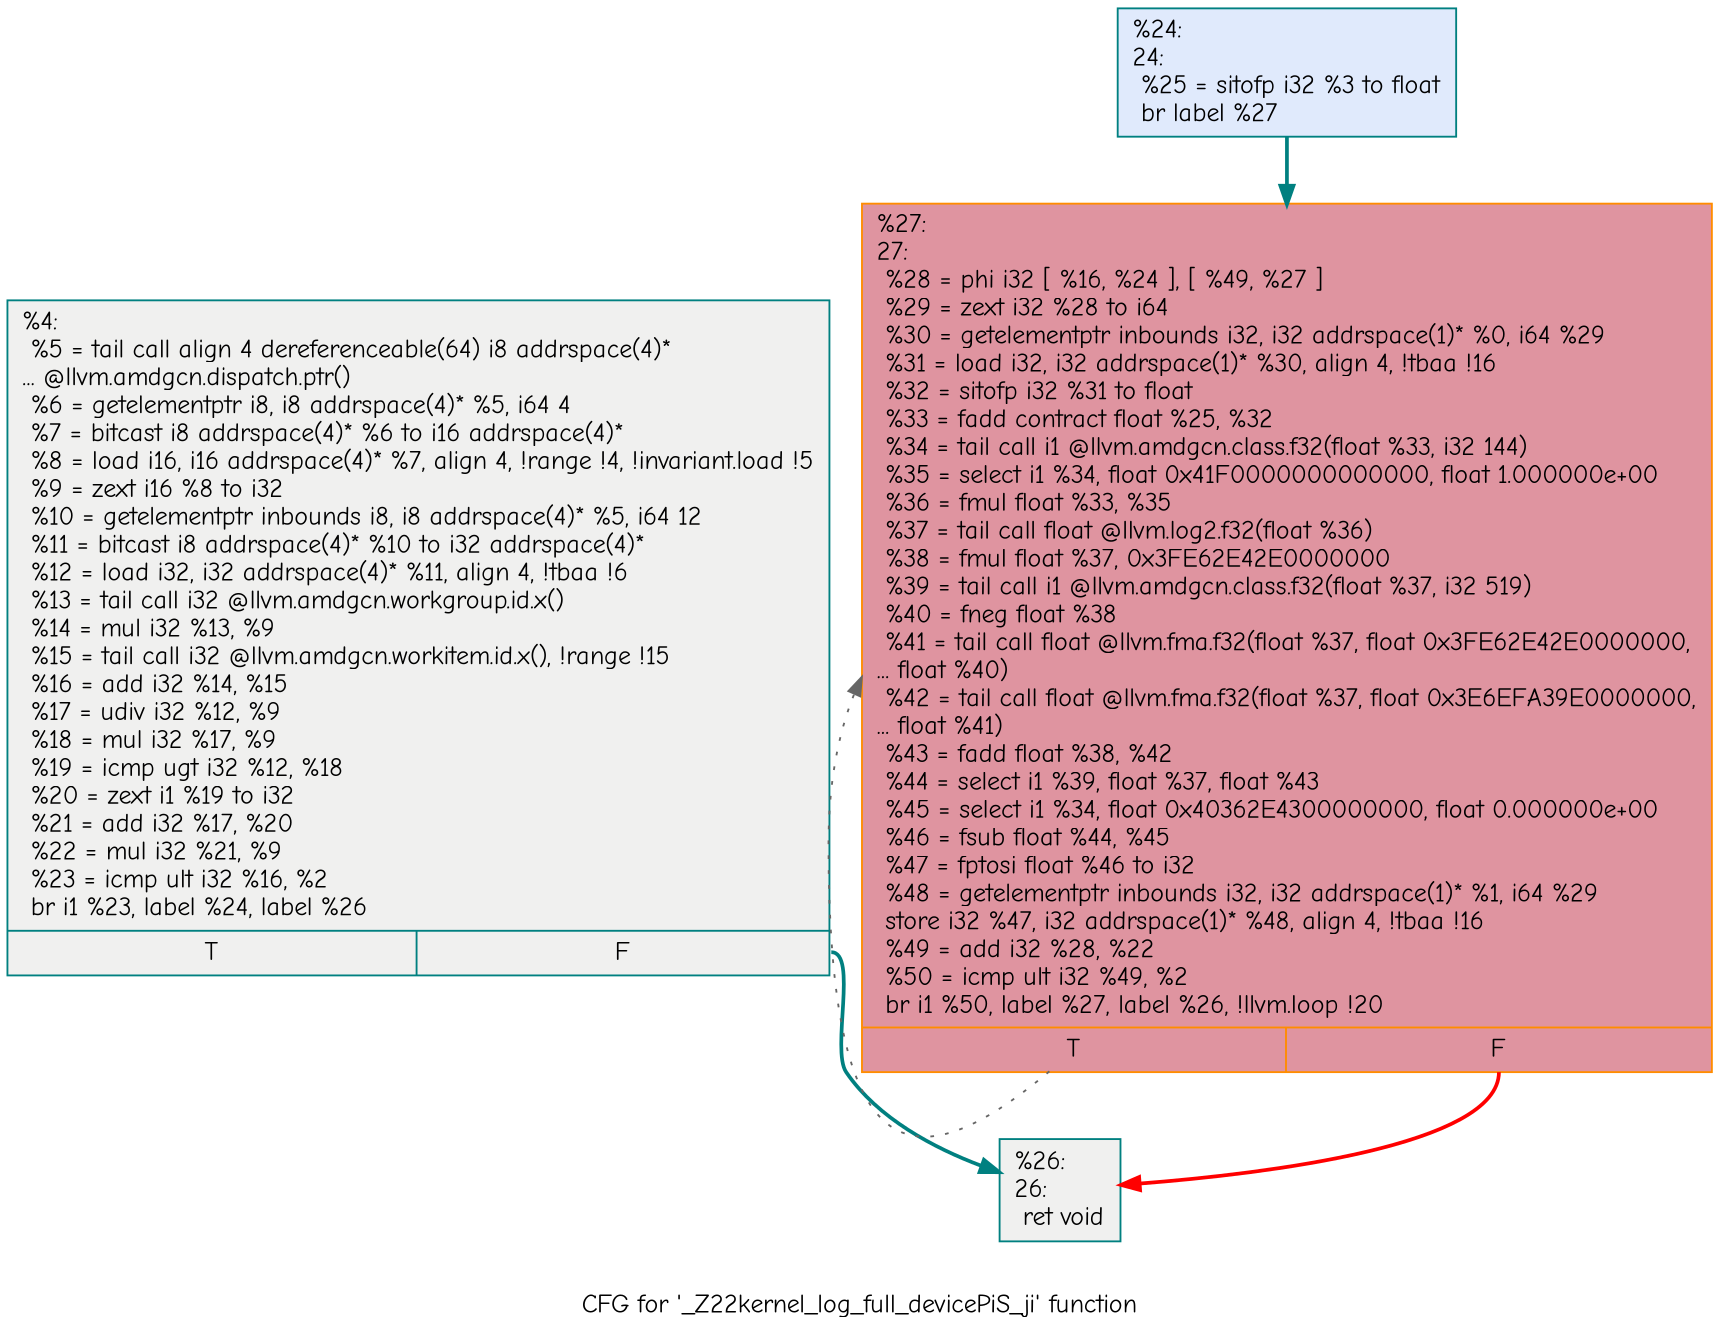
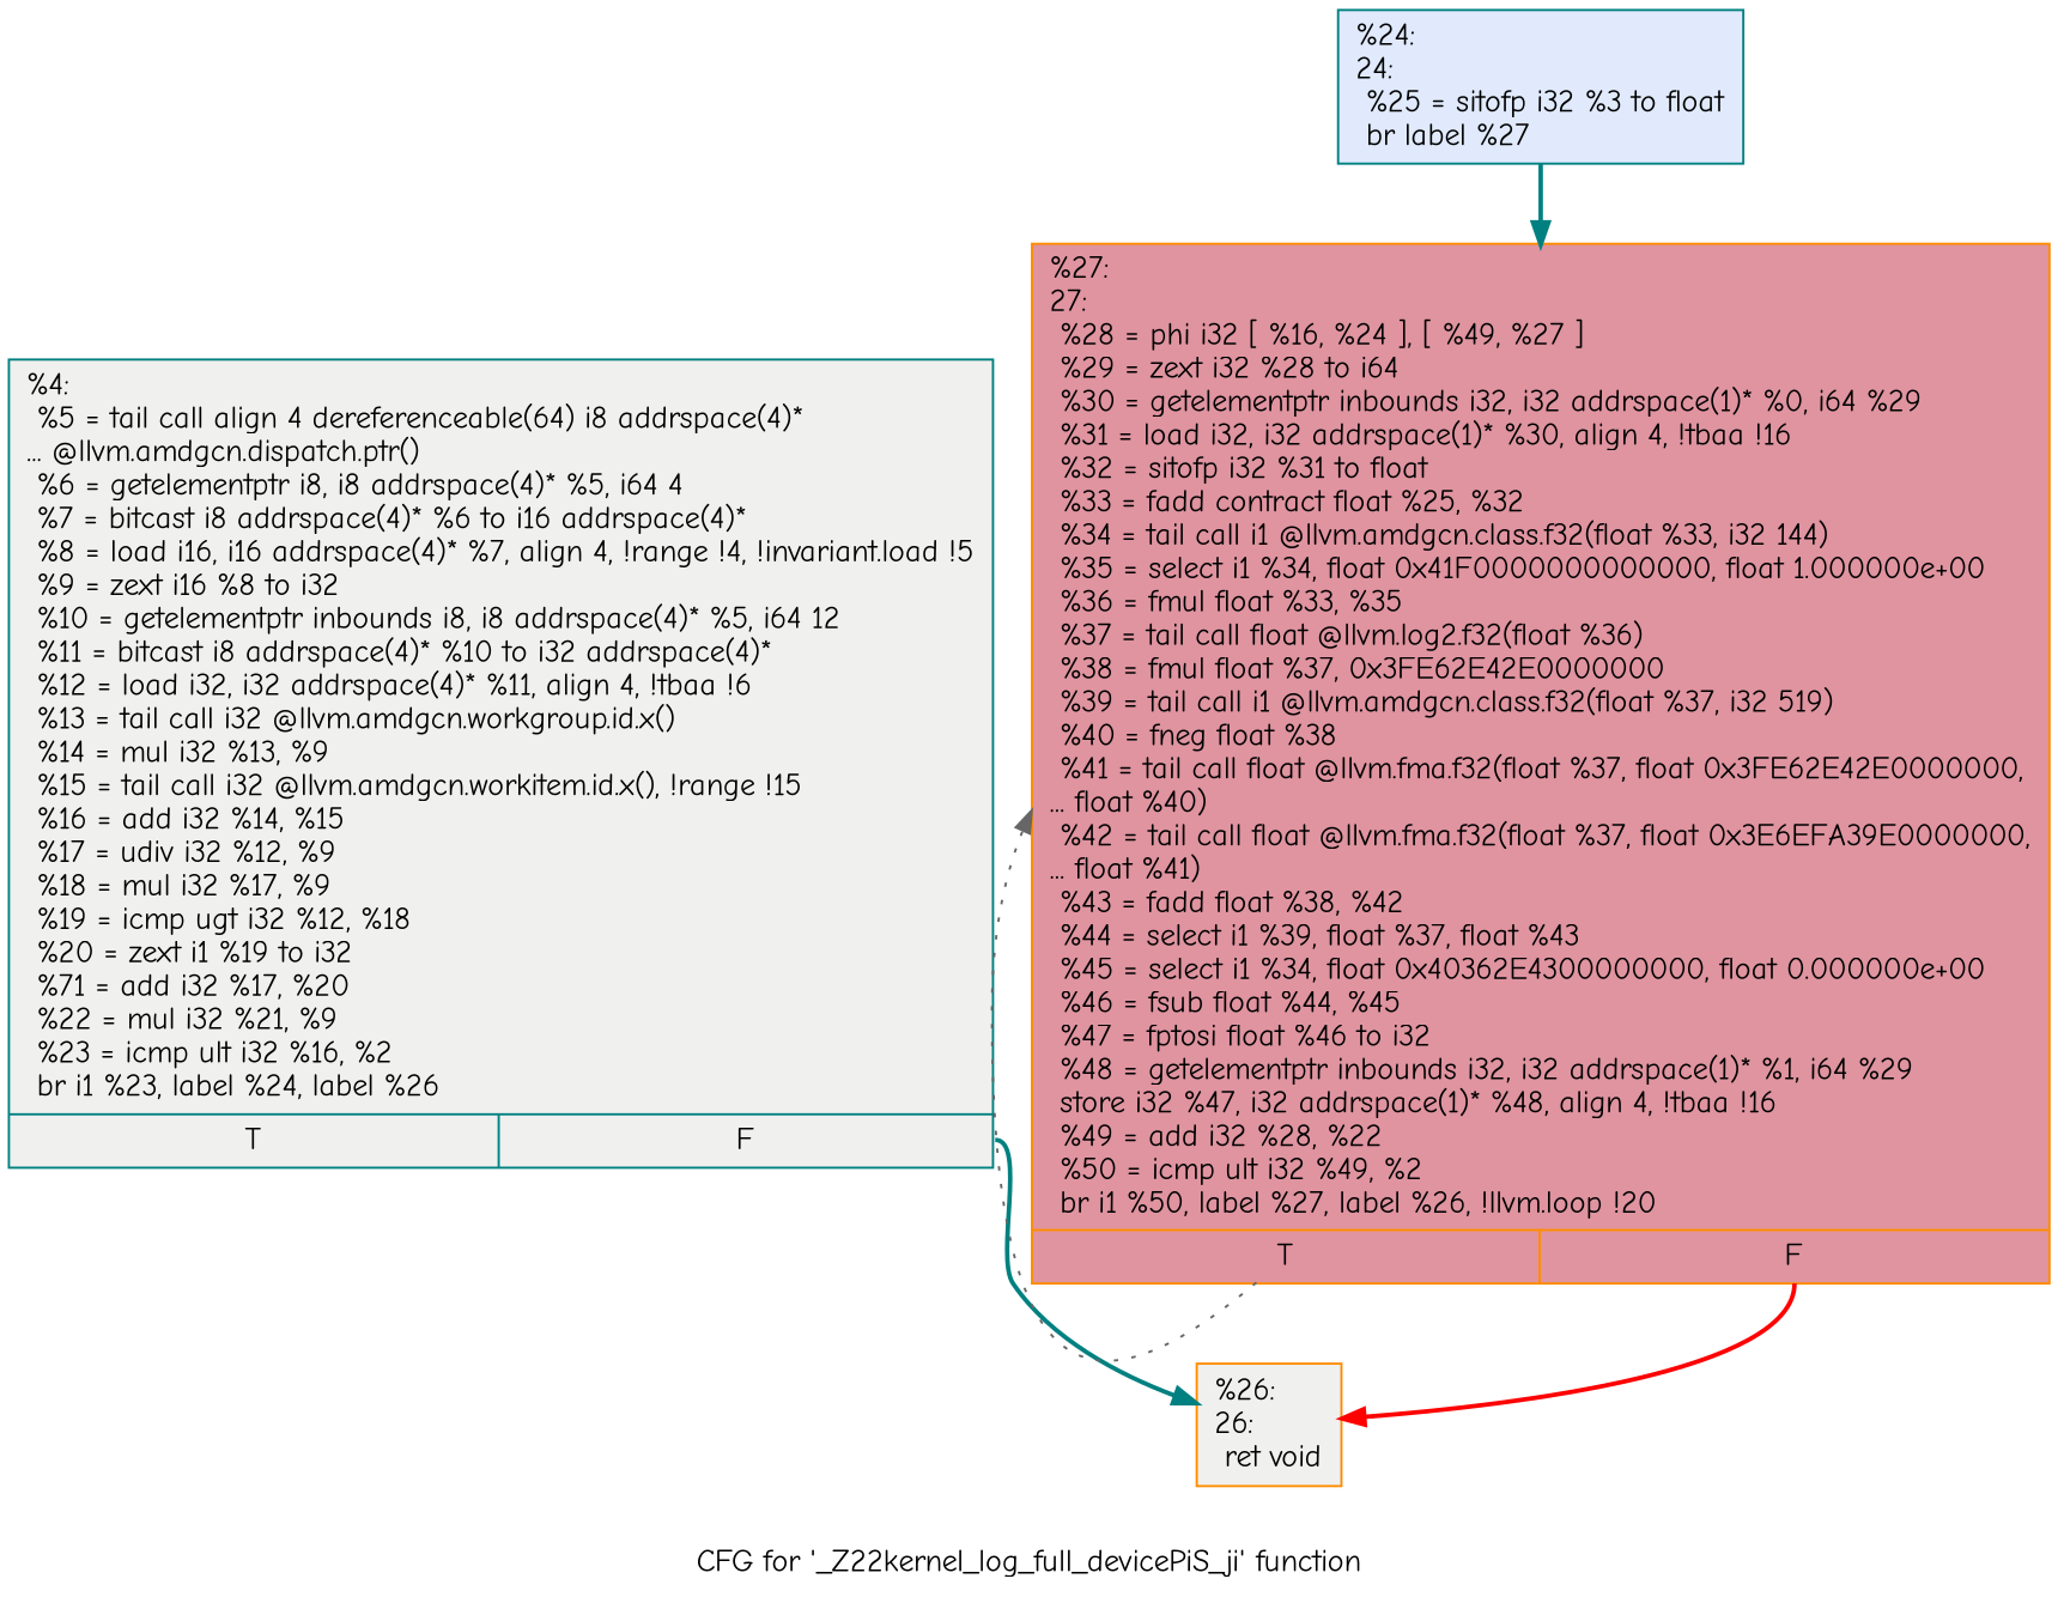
  digraph {
    fontname="Comic Neue"
    label="CFG for '_Z22kernel_log_full_devicePiS_ji' function"
    node [color=teal fillcolor="#dedcdb70" fontname="Comic Neue" shape=record style=filled]
    edge [color=teal fontname="Comic Neue" style=bold tailport=s1]
-   n1 [label="{%4:\l  %5 = tail call align 4 dereferenceable(64) i8 addrspace(4)*\l... @llvm.amdgcn.dispatch.ptr()\l  %6 = getelementptr i8, i8 addrspace(4)* %5, i64 4\l  %7 = bitcast i8 addrspace(4)* %6 to i16 addrspace(4)*\l  %8 = load i16, i16 addrspace(4)* %7, align 4, !range !4, !invariant.load !5\l  %9 = zext i16 %8 to i32\l  %10 = getelementptr inbounds i8, i8 addrspace(4)* %5, i64 12\l  %11 = bitcast i8 addrspace(4)* %10 to i32 addrspace(4)*\l  %12 = load i32, i32 addrspace(4)* %11, align 4, !tbaa !6\l  %13 = tail call i32 @llvm.amdgcn.workgroup.id.x()\l  %14 = mul i32 %13, %9\l  %15 = tail call i32 @llvm.amdgcn.workitem.id.x(), !range !15\l  %16 = add i32 %14, %15\l  %17 = udiv i32 %12, %9\l  %18 = mul i32 %17, %9\l  %19 = icmp ugt i32 %12, %18\l  %20 = zext i1 %19 to i32\l  %21 = add i32 %17, %20\l  %22 = mul i32 %21, %9\l  %23 = icmp ult i32 %16, %2\l  br i1 %23, label %24, label %26\l|{<s0>T|<s1>F}}"]
-   n2 [label="{%26:\l26:                                               \l  ret void\l}"]
+   n1 [label="{%4:\l  %5 = tail call align 4 dereferenceable(64) i8 addrspace(4)*\l... @llvm.amdgcn.dispatch.ptr()\l  %6 = getelementptr i8, i8 addrspace(4)* %5, i64 4\l  %7 = bitcast i8 addrspace(4)* %6 to i16 addrspace(4)*\l  %8 = load i16, i16 addrspace(4)* %7, align 4, !range !4, !invariant.load !5\l  %9 = zext i16 %8 to i32\l  %10 = getelementptr inbounds i8, i8 addrspace(4)* %5, i64 12\l  %11 = bitcast i8 addrspace(4)* %10 to i32 addrspace(4)*\l  %12 = load i32, i32 addrspace(4)* %11, align 4, !tbaa !6\l  %13 = tail call i32 @llvm.amdgcn.workgroup.id.x()\l  %14 = mul i32 %13, %9\l  %15 = tail call i32 @llvm.amdgcn.workitem.id.x(), !range !15\l  %16 = add i32 %14, %15\l  %17 = udiv i32 %12, %9\l  %18 = mul i32 %17, %9\l  %19 = icmp ugt i32 %12, %18\l  %20 = zext i1 %19 to i32\l  %71 = add i32 %17, %20\l  %22 = mul i32 %21, %9\l  %23 = icmp ult i32 %16, %2\l  br i1 %23, label %24, label %26\l|{<s0>T|<s1>F}}"]
+   n2 [color=darkorange label="{%26:\l26:                                               \l  ret void\l}"]
    n3 [fillcolor="#b9d0f970" label="{%24:\l24:                                               \l  %25 = sitofp i32 %3 to float\l  br label %27\l}"]
    n4 [color=darkorange fillcolor="#b70d2870" label="{%27:\l27:                                               \l  %28 = phi i32 [ %16, %24 ], [ %49, %27 ]\l  %29 = zext i32 %28 to i64\l  %30 = getelementptr inbounds i32, i32 addrspace(1)* %0, i64 %29\l  %31 = load i32, i32 addrspace(1)* %30, align 4, !tbaa !16\l  %32 = sitofp i32 %31 to float\l  %33 = fadd contract float %25, %32\l  %34 = tail call i1 @llvm.amdgcn.class.f32(float %33, i32 144)\l  %35 = select i1 %34, float 0x41F0000000000000, float 1.000000e+00\l  %36 = fmul float %33, %35\l  %37 = tail call float @llvm.log2.f32(float %36)\l  %38 = fmul float %37, 0x3FE62E42E0000000\l  %39 = tail call i1 @llvm.amdgcn.class.f32(float %37, i32 519)\l  %40 = fneg float %38\l  %41 = tail call float @llvm.fma.f32(float %37, float 0x3FE62E42E0000000,\l... float %40)\l  %42 = tail call float @llvm.fma.f32(float %37, float 0x3E6EFA39E0000000,\l... float %41)\l  %43 = fadd float %38, %42\l  %44 = select i1 %39, float %37, float %43\l  %45 = select i1 %34, float 0x40362E4300000000, float 0.000000e+00\l  %46 = fsub float %44, %45\l  %47 = fptosi float %46 to i32\l  %48 = getelementptr inbounds i32, i32 addrspace(1)* %1, i64 %29\l  store i32 %47, i32 addrspace(1)* %48, align 4, !tbaa !16\l  %49 = add i32 %28, %22\l  %50 = icmp ult i32 %49, %2\l  br i1 %50, label %27, label %26, !llvm.loop !20\l|{<s0>T|<s1>F}}"]
    n1 -> n2
    n3 -> n4 [tailport=s0]
    n4 -> n2 [color=red]
    n4 -> n4 [color=gray40 style=dotted tailport=s0]
  }
